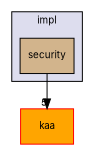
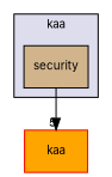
  digraph {
    compound=true
    fontname=Inter
    node [fontname=Inter fontsize=10 shape=box style=filled]
    n1 [fillcolor=tan label=security pencolor=black]
    n2 [color=red label=kaa fillcolor=orange]
    subgraph cluster_1 {
      bgcolor="#ddddee"
      fontsize=10
-     label=impl
+     label=kaa
      pencolor=black
      n1
    }
    n1 -> n2 [headlabel=5 labeldistance=1.5 labelfontname=FreeSans labelfontsize=10 fontname=Inter]
  }
